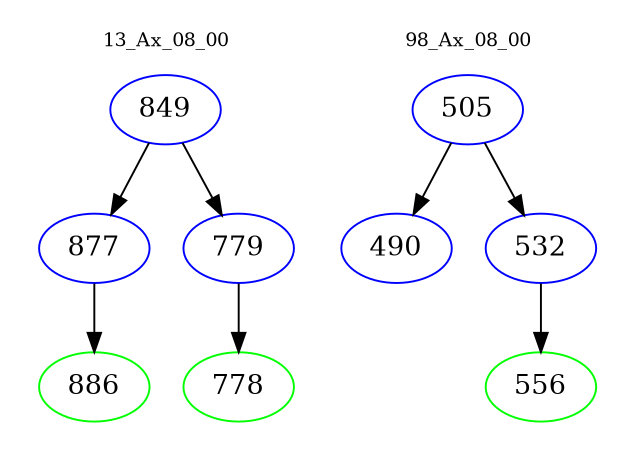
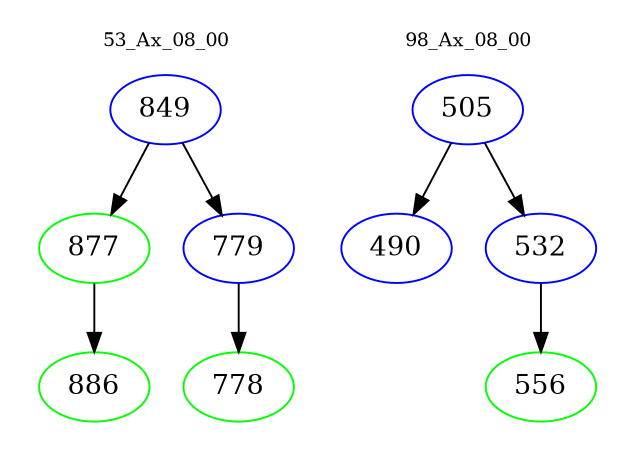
  digraph {
    node [color=blue]
    edge [color=black]
    n1 [label=849]
-   n2 [label=877]
+   n2 [color=green label=877]
    n3 [label=779]
    n4 [color=green label=886]
    n5 [color=green label=778]
    n6 [label=505]
    n7 [label=490]
    n8 [label=532]
    n9 [color=green label=556]
    subgraph cluster_1 {
      color=white
      fontsize=10
-     label="13_Ax_08_00"
+     label="53_Ax_08_00"
      n1
      n2
      n3
      n4
      n5
    }
    subgraph cluster_2 {
      color=white
      fontsize=10
      label="98_Ax_08_00"
      n6
      n7
      n8
      n9
    }
    n1 -> n2
    n1 -> n3
    n2 -> n4
    n3 -> n5
    n6 -> n7
    n6 -> n8
    n8 -> n9
  }
